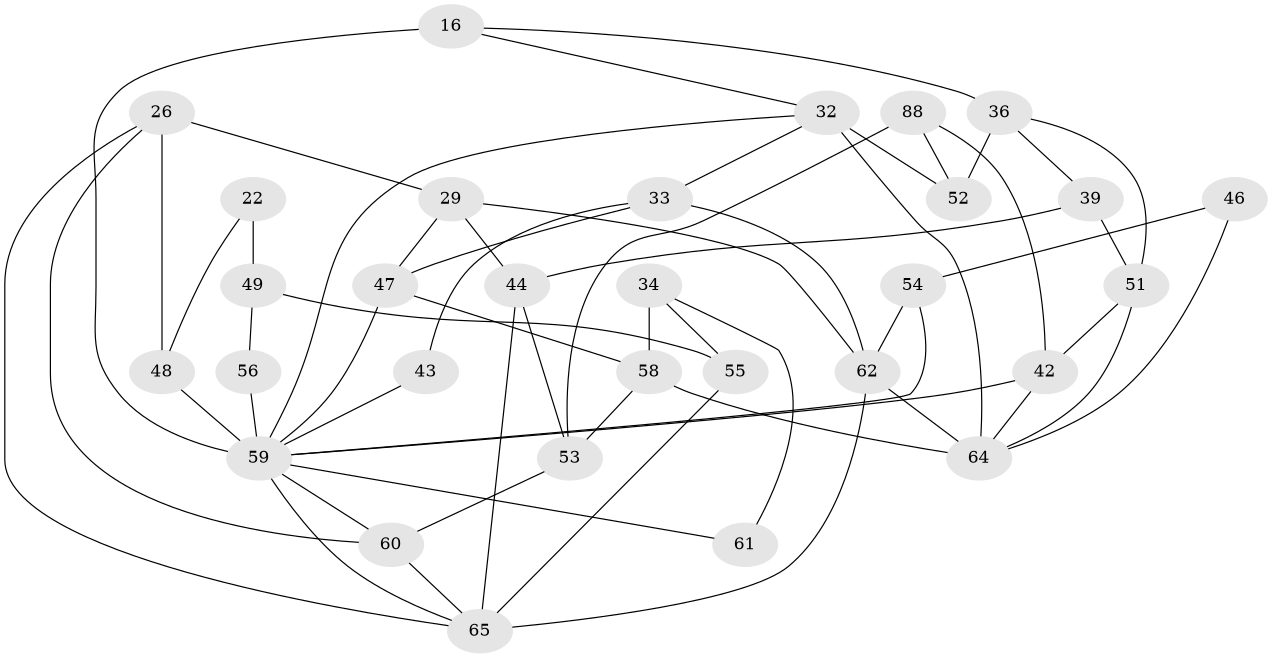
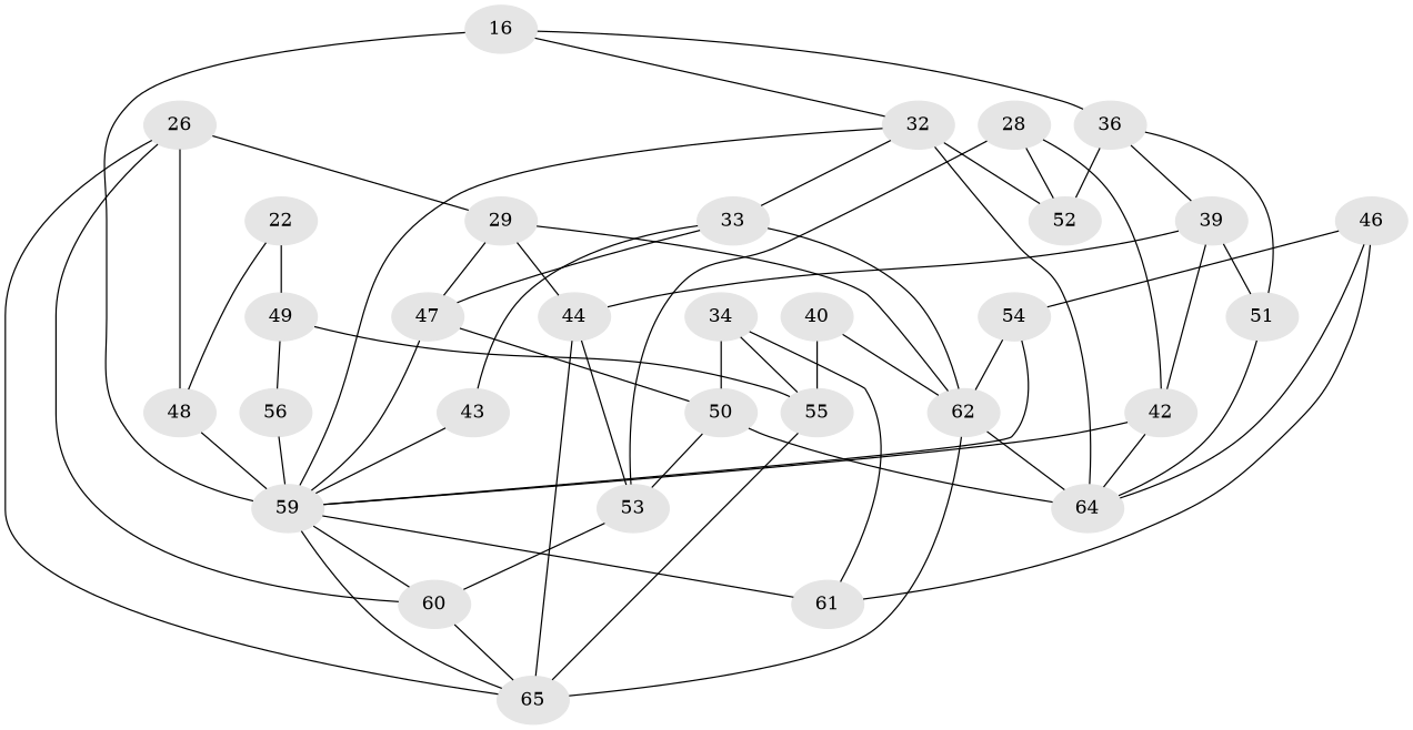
  graph {
    node [color=gray90 style=filled]
    16 [super="+7"]
    32 [super="+18+31"]
    36 [super="+14"]
    59 [super="+17+41+58+37"]
    52
    33
    64 [super="+21+57"]
    39
    51 [super="+20+30"]
    60
    65 [super="+23"]
    61 [super="+45"]
    48 [super="+2+38"]
    22
    49 [super="+9"]
    62 [super="+25"]
+   40
    55
    56 [super="+3+4"]
    26
    29
    44
    47
    42 [super="+13"]
-   28 [label=88]
+   28
    53
-   50 [label=58]
+   50
    43
    34
    46
    54
    16 -- 32
    16 -- 36 [weight=2]
    16 -- 59 [weight=3]
    32 -- 59
    32 -- 52
    32 -- 33
    32 -- 64 [weight=3]
    36 -- 52 [weight=2]
    36 -- 39
    36 -- 51
    59 -- 60
    59 -- 65
    59 -- 61 [weight=3]
    33 -- 62
    33 -- 47
    33 -- 43
    39 -- 51
    39 -- 44
-   51 -- 42
+   39 -- 42
    51 -- 64 [weight=2]
    60 -- 65
    48 -- 59 [weight=6]
    22 -- 48
    22 -- 49 [weight=2]
    49 -- 55
    49 -- 56 [weight=3]
    62 -- 64 [weight=2]
    62 -- 65
+   40 -- 62
+   40 -- 55
    55 -- 65
    56 -- 59 [weight=4]
    26 -- 60
    26 -- 65
    26 -- 48
    26 -- 29
    29 -- 62
    29 -- 44
    29 -- 47
    44 -- 65
    44 -- 53
    47 -- 59
    47 -- 50
    42 -- 59 [weight=2]
    42 -- 64
    28 -- 52
    28 -- 42
    28 -- 53
    53 -- 60
    50 -- 64
    50 -- 53
    43 -- 59 [weight=3]
    34 -- 61
    34 -- 55
    34 -- 50
    46 -- 64
+   46 -- 61 [weight=2]
    46 -- 54
    54 -- 59
    54 -- 62 [weight=2]
  }
